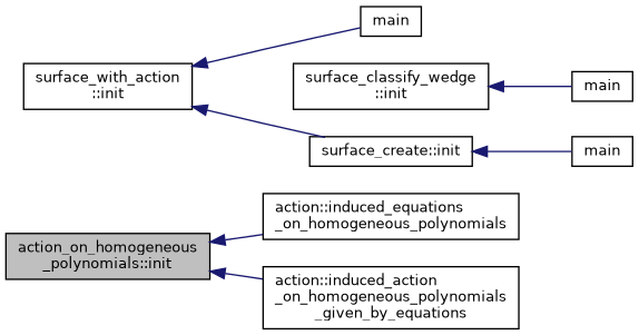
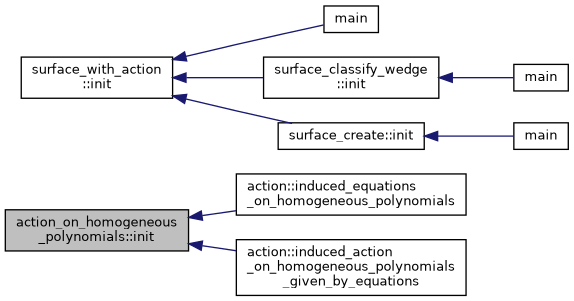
  digraph {
    rankdir=LR
    node [color=black fillcolor=white fontname=Helvetica fontsize=10 shape=record style=filled]
    edge [color=midnightblue dir=back fontname=Helvetica fontsize=10 labelfontname=Helvetica labelfontsize=10 style=solid]
    n1 [fillcolor=grey75 fontcolor=black height=0.2 label="action_on_homogeneous\l_polynomials::init" width=0.4]
    n2 [height=0.2 label="action::induced_equations\l_on_homogeneous_polynomials" width=0.4]
    n3 [height=0.2 label="action::induced_action\l_on_homogeneous_polynomials\l_given_by_equations" width=0.4]
    n4 [height=0.2 label="surface_with_action\l::init" width=0.4]
    n5 [height=0.2 label=main width=0.4]
    n6 [height=0.2 label="surface_classify_wedge\l::init" width=0.4]
    n7 [height=0.2 label="surface_create::init" width=0.4]
    n8 [height=0.2 label=main width=0.4]
    n9 [height=0.2 label=main width=0.4]
    n1 -> n2
    n1 -> n3
    n4 -> n5
+   n4 -> n6
    n4 -> n7
    n6 -> n8
    n7 -> n9
  }
